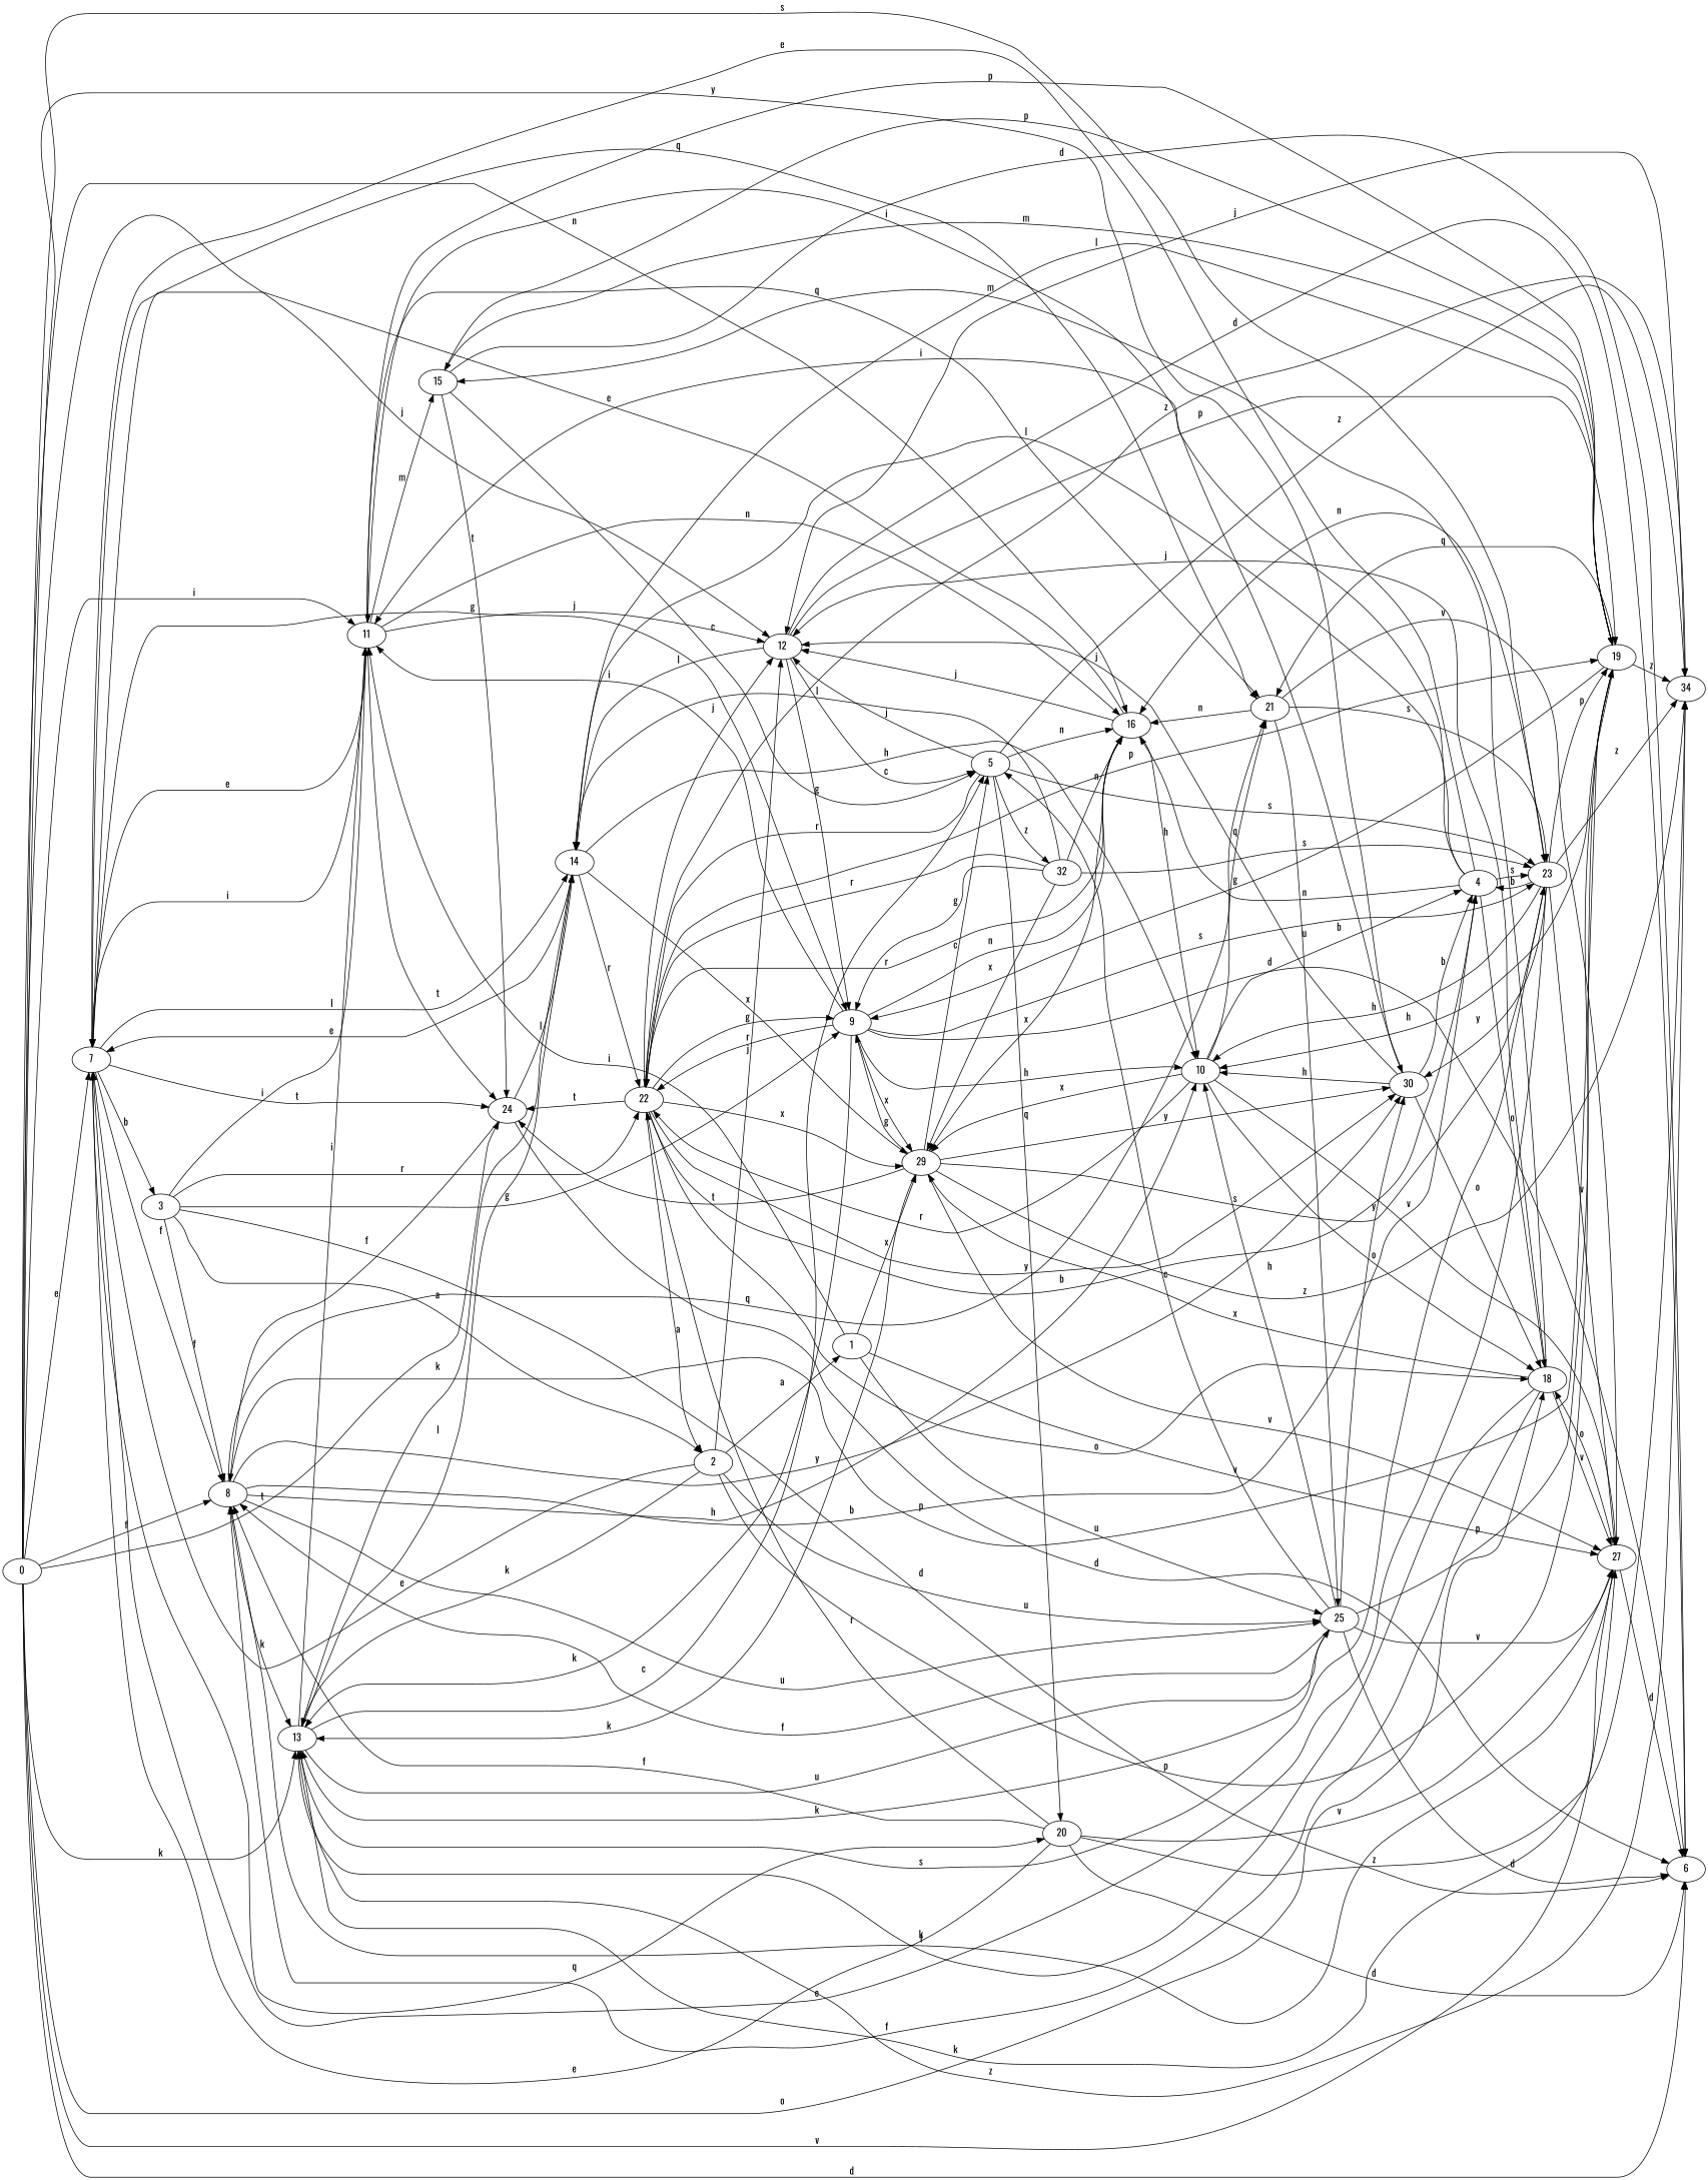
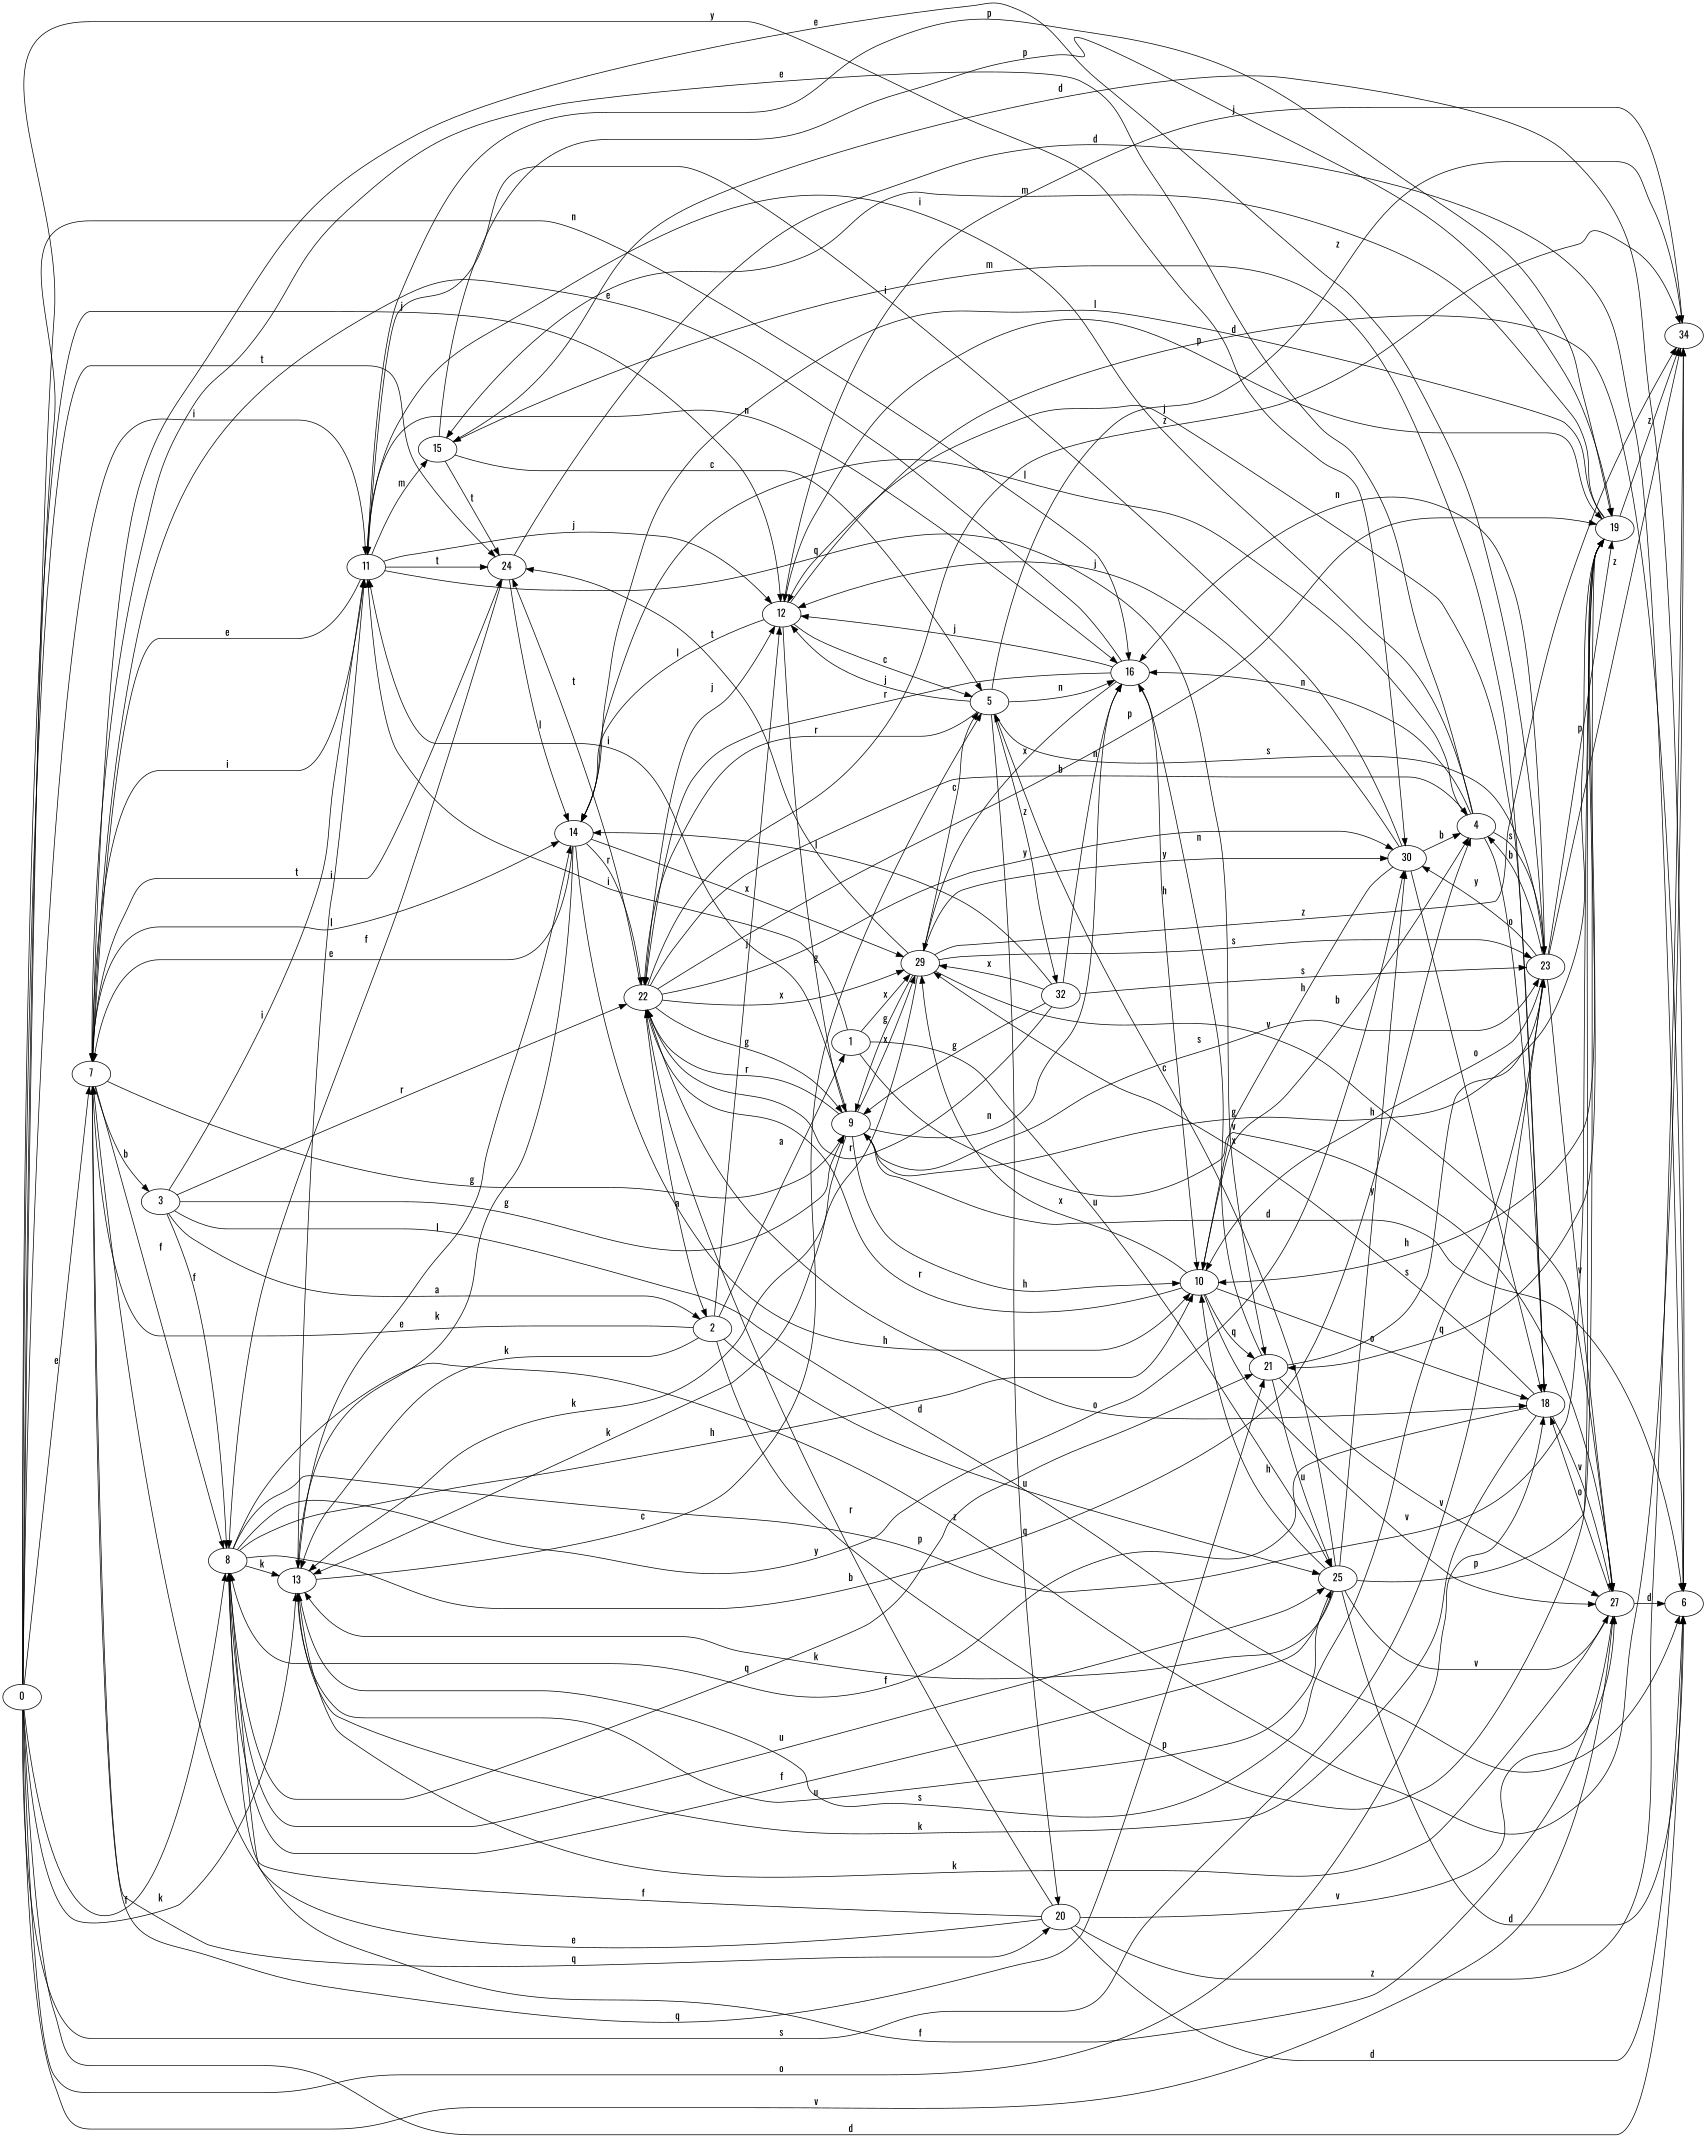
  strict digraph {
    fontname=Oswald
    rankdir=LR
    node [fontname=Oswald]
    edge [fontname=Oswald]
    0
    6
    7
    8
    11
    12
    13
    16
    18
    23
    24
    27
    30
    3
    9
    14
    20
    21
    25
    19
    4
    34
    10
    15
    5
    29
    22
    1
    2
    32
    0 -> 6 [label=d]
    0 -> 7 [label=e]
    0 -> 8 [label=f]
    0 -> 11 [label=i]
    0 -> 12 [label=j]
    0 -> 13 [label=k]
    0 -> 16 [label=n]
    0 -> 18 [label=o]
    0 -> 23 [label=s]
    0 -> 24 [label=t]
    0 -> 27 [label=v]
    0 -> 30 [label=y]
    7 -> 8 [label=f]
    7 -> 11 [label=i]
    7 -> 24 [label=t]
    7 -> 3 [label=b]
    7 -> 9 [label=g]
    7 -> 14 [label=l]
    7 -> 20 [label=q]
    7 -> 21 [label=q]
    8 -> 13 [label=k]
    8 -> 30 [label=y]
    8 -> 21 [label=q]
    8 -> 25 [label=u]
    8 -> 19 [label=p]
    8 -> 4 [label=b]
-   13 -> 34 [label=z]
+   8 -> 34 [label=z]
    8 -> 10 [label=h]
    11 -> 7 [label=e]
    11 -> 12 [label=j]
    11 -> 16 [label=n]
    11 -> 24 [label=t]
    11 -> 21 [label=q]
    11 -> 19 [label=p]
    11 -> 15 [label=m]
    12 -> 6 [label=d]
    12 -> 9 [label=g]
    12 -> 14 [label=l]
    12 -> 19 [label=p]
    12 -> 5 [label=c]
    13 -> 11 [label=i]
    13 -> 23 [label=s]
    13 -> 14 [label=l]
    13 -> 25 [label=u]
    13 -> 5 [label=c]
    16 -> 7 [label=e]
    16 -> 12 [label=j]
    16 -> 10 [label=h]
    16 -> 29 [label=x]
    16 -> 22 [label=r]
    18 -> 8 [label=f]
    18 -> 12 [label=j]
    18 -> 13 [label=k]
    18 -> 27 [label=v]
    18 -> 15 [label=m]
    18 -> 29 [label=x]
    23 -> 7 [label=e]
    23 -> 16 [label=n]
    23 -> 27 [label=v]
    23 -> 30 [label=y]
    23 -> 19 [label=p]
    23 -> 4 [label=b]
    23 -> 34 [label=z]
    23 -> 10 [label=h]
    24 -> 6 [label=d]
    24 -> 8 [label=f]
    24 -> 14 [label=l]
    27 -> 6 [label=d]
    27 -> 8 [label=f]
    27 -> 13 [label=k]
    27 -> 18 [label=o]
    30 -> 11 [label=i]
    30 -> 12 [label=j]
    30 -> 18 [label=o]
    30 -> 4 [label=b]
    30 -> 10 [label=h]
    3 -> 6 [label=d]
    3 -> 8 [label=f]
    3 -> 11 [label=i]
    3 -> 9 [label=g]
    3 -> 22 [label=r]
    3 -> 2 [label=a]
    9 -> 6 [label=d]
    9 -> 11 [label=i]
    9 -> 13 [label=k]
    9 -> 16 [label=n]
    9 -> 23 [label=s]
    9 -> 10 [label=h]
    9 -> 29 [label=x]
    9 -> 22 [label=r]
    14 -> 7 [label=e]
    14 -> 13 [label=k]
    14 -> 10 [label=h]
    14 -> 29 [label=x]
    14 -> 22 [label=r]
    20 -> 6 [label=d]
    20 -> 7 [label=e]
    20 -> 8 [label=f]
    20 -> 27 [label=v]
    20 -> 34 [label=z]
    20 -> 22 [label=r]
    21 -> 16 [label=n]
    21 -> 23 [label=s]
    21 -> 27 [label=v]
    21 -> 25 [label=u]
    25 -> 6 [label=d]
    25 -> 8 [label=f]
    25 -> 13 [label=k]
    25 -> 27 [label=v]
    25 -> 30 [label=y]
    25 -> 19 [label=p]
    25 -> 10 [label=h]
    25 -> 5 [label=c]
    19 -> 9 [label=g]
    19 -> 14 [label=l]
    19 -> 21 [label=q]
    19 -> 34 [label=z]
    19 -> 10 [label=h]
    19 -> 15 [label=m]
    4 -> 7 [label=e]
    4 -> 11 [label=i]
    4 -> 16 [label=n]
    4 -> 18 [label=o]
    4 -> 23 [label=s]
    4 -> 14 [label=l]
    34 -> 12 [label=j]
    10 -> 18 [label=o]
    10 -> 27 [label=v]
    10 -> 21 [label=q]
    10 -> 4 [label=b]
    10 -> 29 [label=x]
    10 -> 22 [label=r]
    15 -> 6 [label=d]
    15 -> 24 [label=t]
    15 -> 19 [label=p]
    15 -> 5 [label=c]
    5 -> 12 [label=j]
    5 -> 16 [label=n]
    5 -> 23 [label=s]
    5 -> 20 [label=q]
    5 -> 34 [label=z]
    5 -> 22 [label=r]
    5 -> 32 [label=z]
    29 -> 13 [label=k]
    29 -> 23 [label=s]
    29 -> 24 [label=t]
    29 -> 27 [label=v]
    29 -> 30 [label=y]
    29 -> 9 [label=g]
    29 -> 34 [label=z]
    29 -> 5 [label=c]
    22 -> 12 [label=j]
    22 -> 18 [label=o]
    22 -> 24 [label=t]
    22 -> 30 [label=y]
    22 -> 9 [label=g]
    22 -> 19 [label=p]
    22 -> 4 [label=b]
    22 -> 34 [label=z]
    22 -> 29 [label=x]
    22 -> 2 [label=a]
    1 -> 11 [label=i]
    1 -> 27 [label=v]
    1 -> 25 [label=u]
    1 -> 29 [label=x]
    2 -> 7 [label=e]
    2 -> 12 [label=j]
    2 -> 13 [label=k]
    2 -> 25 [label=u]
    2 -> 19 [label=p]
    2 -> 1 [label=a]
    32 -> 16 [label=n]
    32 -> 23 [label=s]
    32 -> 9 [label=g]
    32 -> 14 [label=l]
    32 -> 29 [label=x]
    32 -> 22 [label=r]
  }
